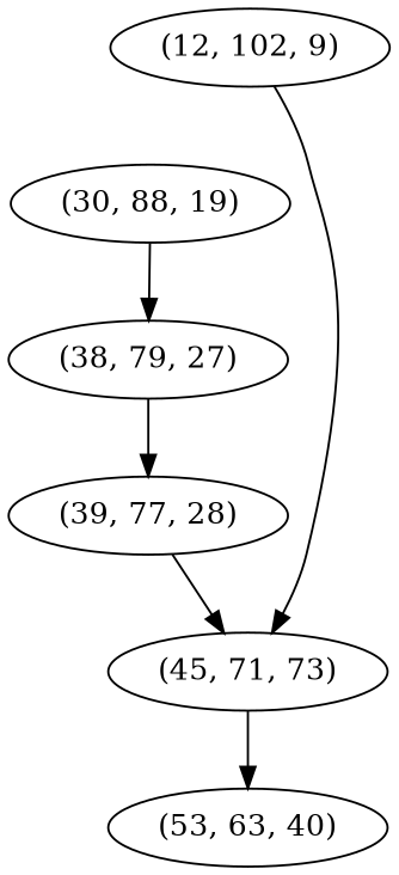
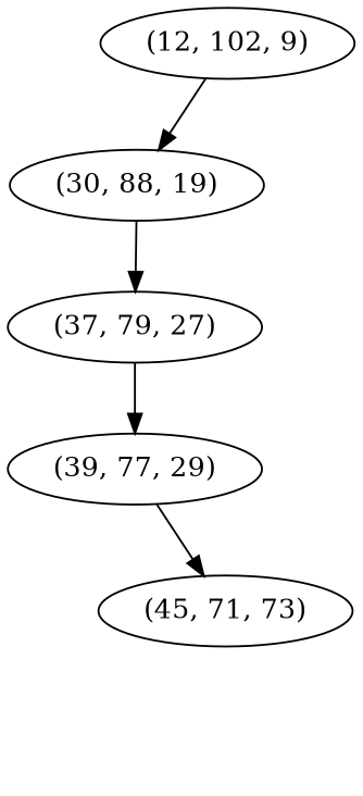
  digraph {
    n1 [label="(12, 102, 9)"]
    "(30, 88, 19)"
-   "(38, 79, 27)"
-   "(39, 77, 28)"
+   "(38, 79, 27)" [label="(37, 79, 27)"]
+   "(39, 77, 28)" [label="(39, 77, 29)"]
    n5 [label="(45, 71, 73)"]
-   "(53, 63, 40)"
-   n1 -> n5
+   n1 -> "(30, 88, 19)"
    "(30, 88, 19)" -> "(38, 79, 27)"
    "(38, 79, 27)" -> "(39, 77, 28)"
    "(39, 77, 28)" -> n5
-   n5 -> "(53, 63, 40)"
  }
